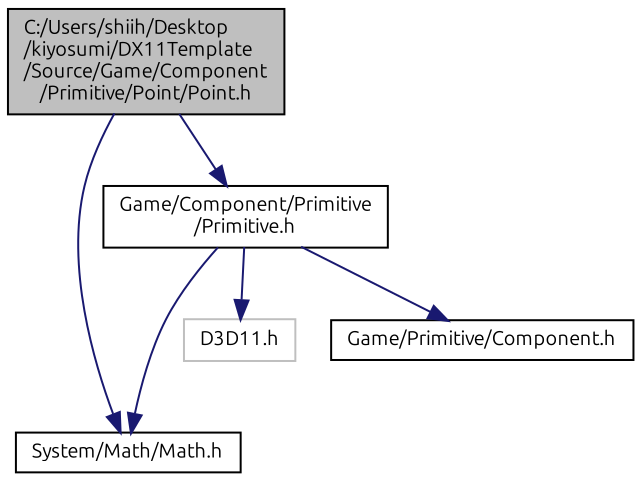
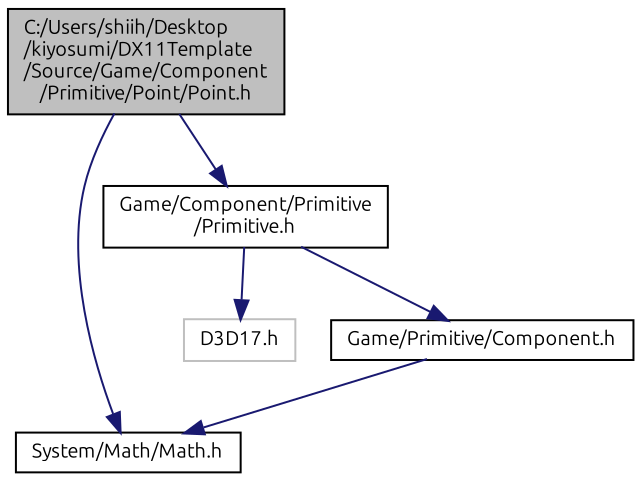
  digraph {
    fontname=Ubuntu
    node [color=black fillcolor=white fontname=Ubuntu fontsize=10 shape=record style=filled]
    edge [color=midnightblue fontname=Ubuntu fontsize=10 labelfontname=Helvetica labelfontsize=10 style=solid]
    n1 [fillcolor=grey75 fontcolor=black height=0.2 label="C:/Users/shiih/Desktop\l/kiyosumi/DX11Template\l/Source/Game/Component\l/Primitive/Point/Point.h" width=0.4]
    n2 [height=0.2 label="System/Math/Math.h" width=0.4]
    n3 [height=0.2 label="Game/Component/Primitive\l/Primitive.h" width=0.4]
-   n4 [color=grey75 height=0.2 label="D3D11.h" width=0.4]
+   n4 [color=grey75 height=0.2 label="D3D17.h" width=0.4]
    n5 [height=0.2 label="Game/Primitive/Component.h" width=0.4]
    n1 -> n2
    n1 -> n3
-   n3 -> n2
+   n5 -> n2
    n3 -> n4
    n3 -> n5
  }
